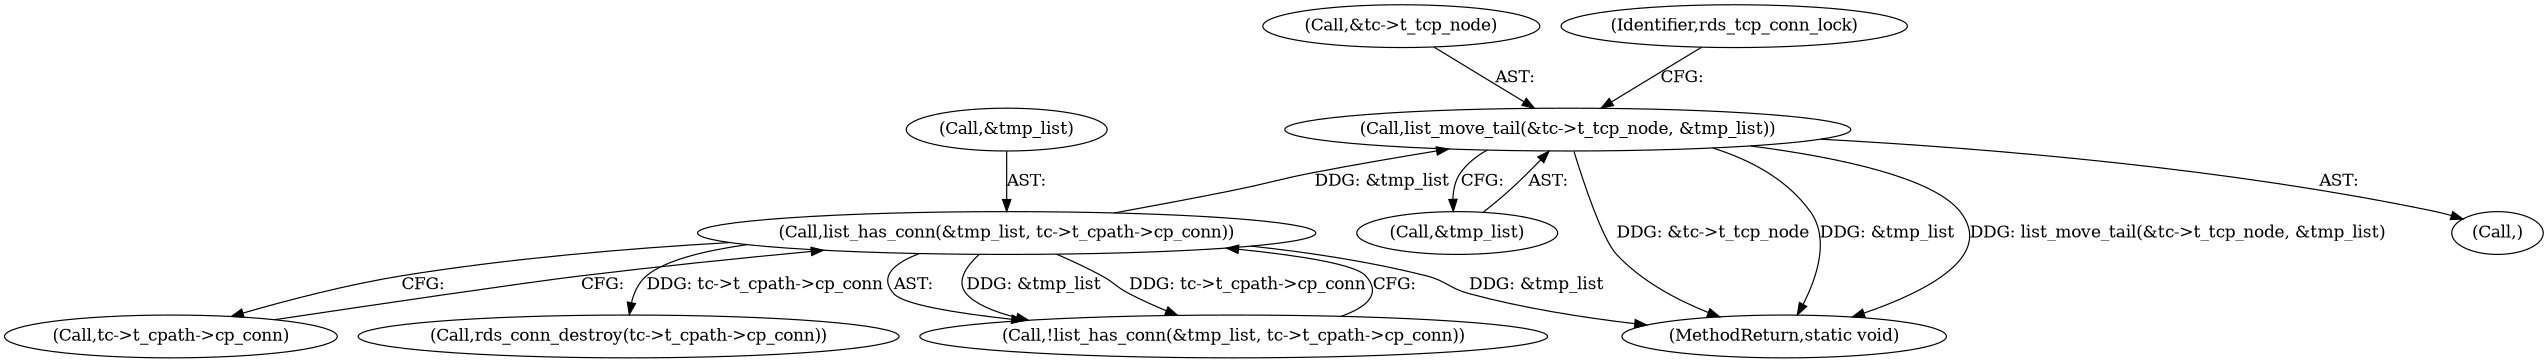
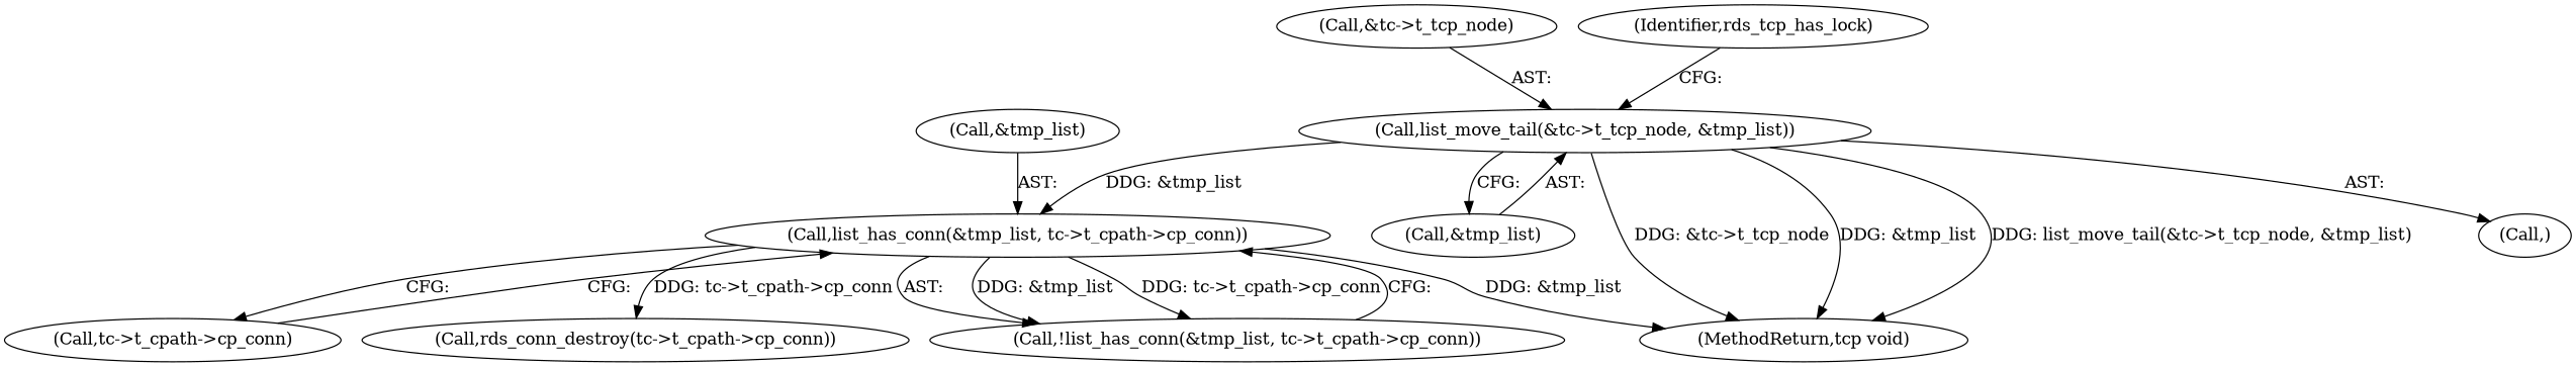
  digraph {
    n1 [label="(Call,list_move_tail(&tc->t_tcp_node, &tmp_list))"]
    n2 [label="(Call,&tmp_list)"]
-   n3 [label="(MethodReturn,static void)"]
+   n3 [label="(MethodReturn,tcp void)"]
    n4 [label="(Call,)"]
    n5 [label="(Call,list_has_conn(&tmp_list, tc->t_cpath->cp_conn))"]
    n6 [label="(Call,tc->t_cpath->cp_conn)"]
    n7 [label="(Call,rds_conn_destroy(tc->t_cpath->cp_conn))"]
    n8 [label="(Call,!list_has_conn(&tmp_list, tc->t_cpath->cp_conn))"]
    n9 [label="(Call,&tc->t_tcp_node)"]
-   n10 [label="(Identifier,rds_tcp_conn_lock)"]
+   n10 [label="(Identifier,rds_tcp_has_lock)"]
    n11 [label="(Call,&tmp_list)"]
    n1 -> n2 [label="CFG: "]
    n1 -> n3 [label="DDG: &tc->t_tcp_node"]
    n1 -> n3 [label="DDG: &tmp_list"]
    n1 -> n3 [label="DDG: list_move_tail(&tc->t_tcp_node, &tmp_list)"]
    n1 -> n4 [label="AST: "]
    n2 -> n1 [label="AST: "]
-   n5 -> n1 [label="DDG: &tmp_list"]
+   n1 -> n5 [label="DDG: &tmp_list"]
    n5 -> n3 [label="DDG: &tmp_list"]
    n5 -> n6 [label="CFG: "]
    n5 -> n7 [label="DDG: tc->t_cpath->cp_conn"]
    n5 -> n8 [label="AST: "]
    n5 -> n8 [label="DDG: &tmp_list"]
    n5 -> n8 [label="DDG: tc->t_cpath->cp_conn"]
    n6 -> n5 [label="CFG: "]
    n8 -> n5 [label="CFG: "]
    n9 -> n1 [label="AST: "]
    n10 -> n1 [label="CFG: "]
    n11 -> n5 [label="AST: "]
  }
